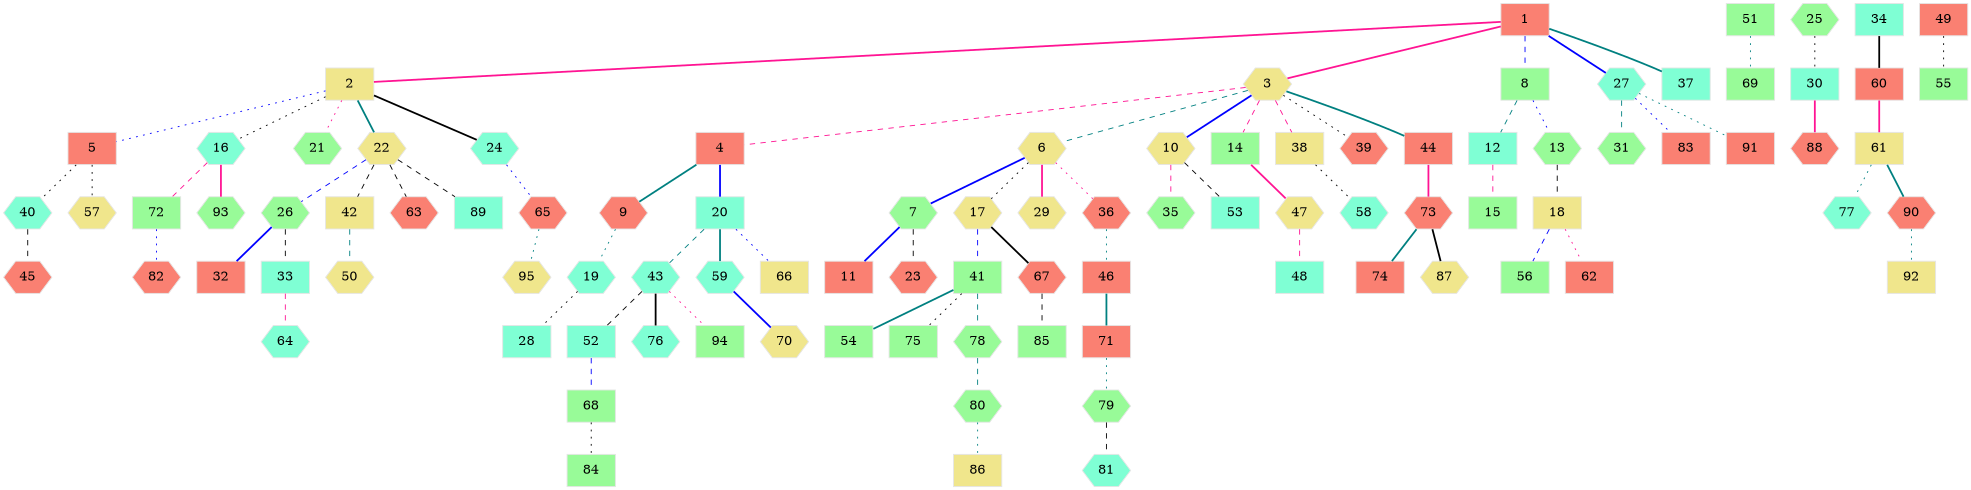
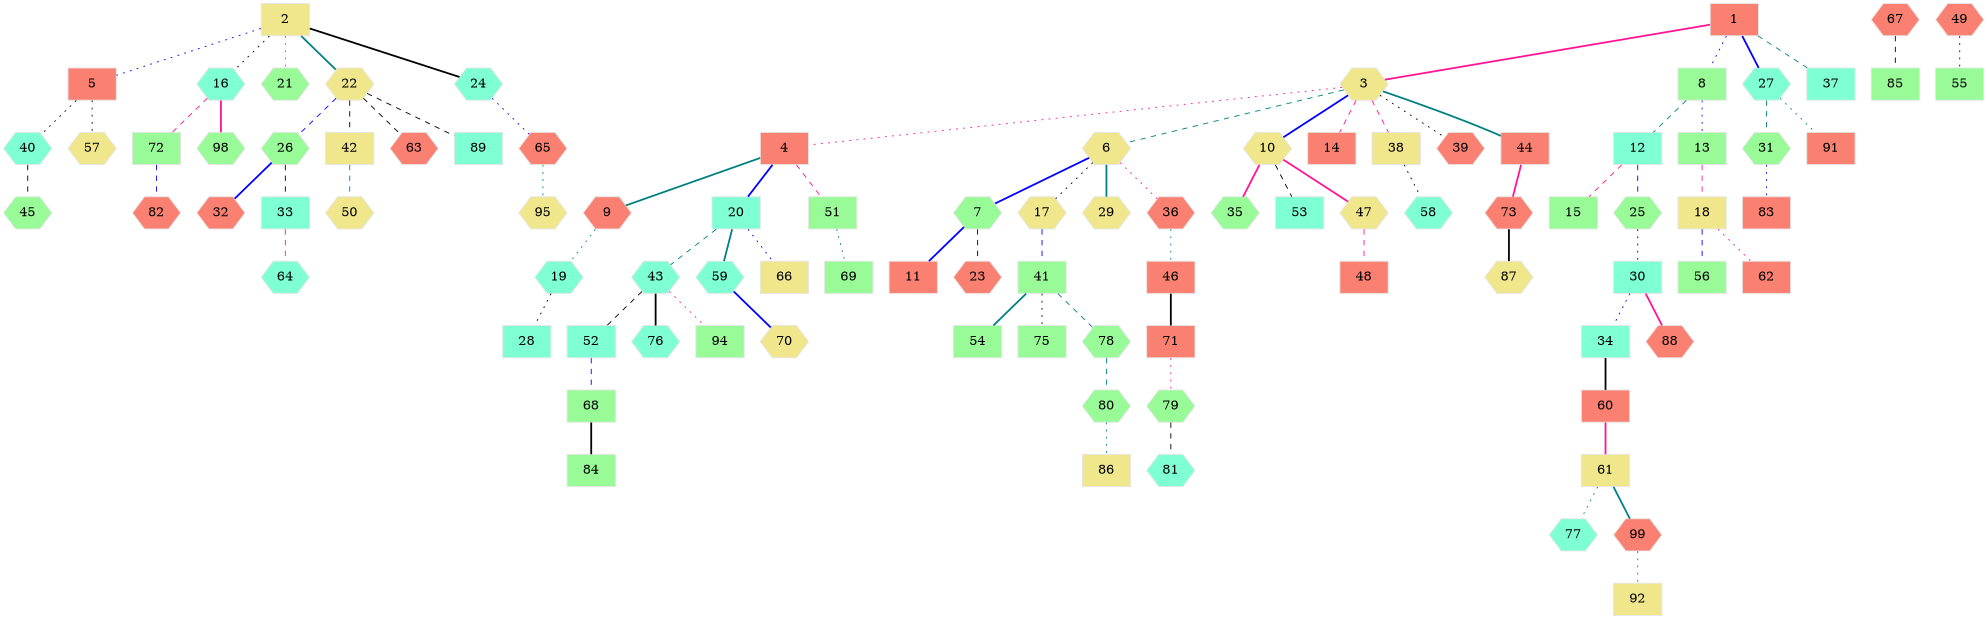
  graph {
    node [color=gray90 fillcolor=salmon shape=box style=filled]
    edge [color=black style=dashed]
    2 [fillcolor=khaki]
    1
    3 [fillcolor=khaki shape=hexagon]
    8 [fillcolor=palegreen]
    27 [fillcolor=aquamarine shape=hexagon]
    37 [fillcolor=aquamarine]
    5
    16 [fillcolor=aquamarine shape=hexagon]
    21 [fillcolor=palegreen shape=hexagon]
    22 [fillcolor=khaki shape=hexagon]
    24 [fillcolor=aquamarine shape=hexagon]
    4
    6 [fillcolor=khaki shape=hexagon]
    10 [fillcolor=khaki shape=hexagon]
-   14 [fillcolor=palegreen]
+   14
    38 [fillcolor=khaki]
    39 [shape=hexagon]
    44
    12 [fillcolor=aquamarine]
-   13 [fillcolor=palegreen shape=hexagon]
+   13 [fillcolor=palegreen]
    31 [fillcolor=palegreen shape=hexagon]
    83
    91
    40 [fillcolor=aquamarine shape=hexagon]
    57 [fillcolor=khaki shape=hexagon]
    72 [fillcolor=palegreen]
-   93 [fillcolor=palegreen shape=hexagon]
+   93 [fillcolor=palegreen shape=hexagon label=98]
    26 [fillcolor=palegreen shape=hexagon]
    42 [fillcolor=khaki]
    63 [shape=hexagon]
    89 [fillcolor=aquamarine]
    65 [shape=hexagon]
    9 [shape=hexagon]
    20 [fillcolor=aquamarine]
    51 [fillcolor=palegreen]
    7 [fillcolor=palegreen shape=hexagon]
    17 [fillcolor=khaki shape=hexagon]
    29 [fillcolor=khaki shape=hexagon]
    36 [shape=hexagon]
    35 [fillcolor=palegreen shape=hexagon]
    53 [fillcolor=aquamarine]
    47 [fillcolor=khaki shape=hexagon]
    58 [fillcolor=aquamarine shape=hexagon]
    73 [shape=hexagon]
    19 [fillcolor=aquamarine shape=hexagon]
    43 [fillcolor=aquamarine shape=hexagon]
    59 [fillcolor=aquamarine shape=hexagon]
    66 [fillcolor=khaki]
    69 [fillcolor=palegreen]
-   45 [shape=hexagon]
+   45 [fillcolor=palegreen shape=hexagon]
    11
    23 [shape=hexagon]
    41 [fillcolor=palegreen]
    67 [shape=hexagon]
    46
    15 [fillcolor=palegreen]
    25 [fillcolor=palegreen shape=hexagon]
    18 [fillcolor=khaki]
    28 [fillcolor=aquamarine]
    30 [fillcolor=aquamarine]
    56 [fillcolor=palegreen]
    62
-   48 [fillcolor=aquamarine]
+   48
    82 [shape=hexagon]
    54 [fillcolor=palegreen]
    75 [fillcolor=palegreen]
    78 [fillcolor=palegreen shape=hexagon]
    85 [fillcolor=palegreen]
    52 [fillcolor=aquamarine]
    76 [fillcolor=aquamarine shape=hexagon]
    94 [fillcolor=palegreen]
    70 [fillcolor=khaki shape=hexagon]
-   32
+   32 [shape=hexagon]
    33 [fillcolor=aquamarine]
    50 [fillcolor=khaki shape=hexagon]
    95 [fillcolor=khaki shape=hexagon]
    34 [fillcolor=aquamarine]
    88 [shape=hexagon]
    64 [fillcolor=aquamarine shape=hexagon]
    60
    61 [fillcolor=khaki]
    71
    55 [fillcolor=palegreen]
-   49
+   49 [shape=hexagon]
    80 [fillcolor=palegreen shape=hexagon]
    68 [fillcolor=palegreen]
-   74
    87 [fillcolor=khaki shape=hexagon]
    79 [fillcolor=palegreen shape=hexagon]
    84 [fillcolor=palegreen]
    77 [fillcolor=aquamarine shape=hexagon]
-   90 [shape=hexagon]
+   90 [shape=hexagon label=99]
    92 [fillcolor=khaki]
    81 [fillcolor=aquamarine shape=hexagon]
    86 [fillcolor=khaki]
    2 -- 5 [color=blue style=dotted]
    2 -- 16 [style=dotted]
    2 -- 21 [color=deeppink style=dotted]
    2 -- 22 [color=teal style=bold]
    2 -- 24 [style=bold]
-   1 -- 2 [color=deeppink style=bold]
    1 -- 3 [color=deeppink style=bold]
-   1 -- 8 [color=blue]
+   1 -- 8 [color=blue style=dotted]
    1 -- 27 [color=blue style=bold]
-   1 -- 37 [color=teal style=bold]
-   3 -- 4 [color=deeppink]
+   1 -- 37 [color=teal]
+   3 -- 4 [color=deeppink style=dotted]
    3 -- 6 [color=teal]
    3 -- 10 [color=blue style=bold]
    3 -- 14 [color=deeppink]
    3 -- 38 [color=deeppink]
    3 -- 39 [style=dotted]
    3 -- 44 [color=teal style=bold]
    8 -- 12 [color=teal]
    8 -- 13 [color=blue style=dotted]
    27 -- 31 [color=teal]
-   27 -- 83 [color=blue style=dotted]
+   31 -- 83 [color=blue style=dotted]
    27 -- 91 [color=teal style=dotted]
    5 -- 40 [style=dotted]
    5 -- 57 [style=dotted]
    16 -- 72 [color=deeppink]
    16 -- 93 [color=deeppink style=bold]
    22 -- 26 [color=blue]
    22 -- 42
    22 -- 63
    22 -- 89
    24 -- 65 [color=blue style=dotted]
    4 -- 9 [color=teal style=bold]
    4 -- 20 [color=blue style=bold]
+   4 -- 51 [color=deeppink]
    6 -- 7 [color=blue style=bold]
    6 -- 17 [style=dotted]
-   6 -- 29 [color=deeppink style=bold]
+   6 -- 29 [color=teal style=bold]
    6 -- 36 [color=deeppink style=dotted]
-   10 -- 35 [color=deeppink]
+   10 -- 35 [color=deeppink style=bold]
    10 -- 53
-   14 -- 47 [color=deeppink style=bold]
+   10 -- 47 [color=deeppink style=bold]
    38 -- 58 [style=dotted]
    44 -- 73 [color=deeppink style=bold]
    12 -- 15 [color=deeppink]
-   13 -- 18
+   12 -- 25 [color=blue]
+   13 -- 18 [color=deeppink]
    40 -- 45
-   72 -- 82 [color=blue style=dotted]
+   72 -- 82 [color=blue]
    26 -- 32 [color=blue style=bold]
    26 -- 33
    42 -- 50 [color=teal]
    65 -- 95 [color=teal style=dotted]
    9 -- 19 [color=teal style=dotted]
    20 -- 43 [color=teal]
    20 -- 59 [color=teal style=bold]
    20 -- 66 [color=blue style=dotted]
    51 -- 69 [color=teal style=dotted]
    7 -- 11 [color=blue style=bold]
    7 -- 23
    17 -- 41 [color=blue]
-   17 -- 67 [style=bold]
    36 -- 46 [color=teal style=dotted]
    47 -- 48 [color=deeppink]
-   73 -- 74 [color=teal style=bold]
    73 -- 87 [style=bold]
    19 -- 28 [style=dotted]
    43 -- 52
    43 -- 76 [style=bold]
    43 -- 94 [color=deeppink style=dotted]
    59 -- 70 [color=blue style=bold]
    41 -- 54 [color=teal style=bold]
    41 -- 75 [style=dotted]
    41 -- 78 [color=teal]
    67 -- 85
-   46 -- 71 [color=teal style=bold]
+   46 -- 71 [style=bold]
    25 -- 30 [style=dotted]
    18 -- 56 [color=blue]
    18 -- 62 [color=deeppink style=dotted]
+   30 -- 34 [color=blue style=dotted]
    30 -- 88 [color=deeppink style=bold]
    78 -- 80 [color=teal]
    52 -- 68 [color=blue]
    33 -- 64 [color=deeppink]
    34 -- 60 [style=bold]
    60 -- 61 [color=deeppink style=bold]
    61 -- 77 [color=teal style=dotted]
    61 -- 90 [color=teal style=bold]
-   71 -- 79 [color=teal style=dotted]
+   71 -- 79 [color=deeppink style=dotted]
    49 -- 55 [style=dotted]
    80 -- 86 [color=teal style=dotted]
-   68 -- 84 [style=dotted]
+   68 -- 84 [style=bold]
    79 -- 81
    90 -- 92 [color=teal style=dotted]
  }
